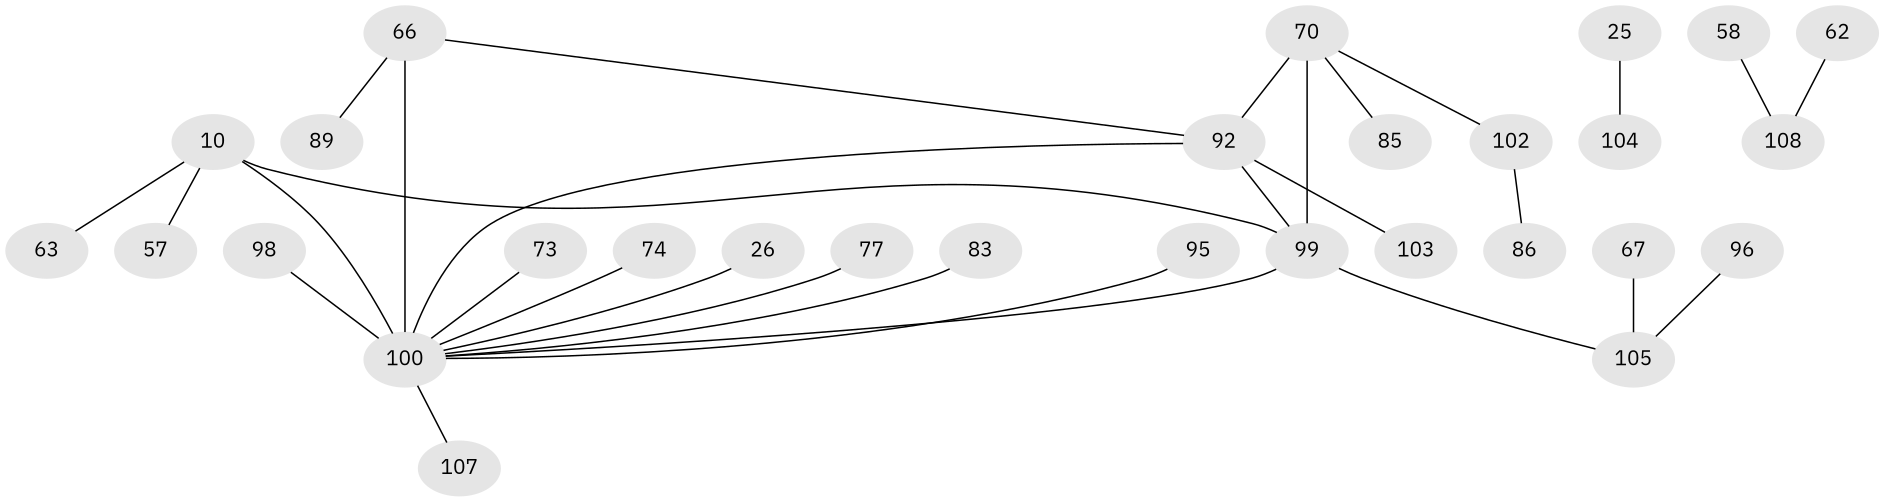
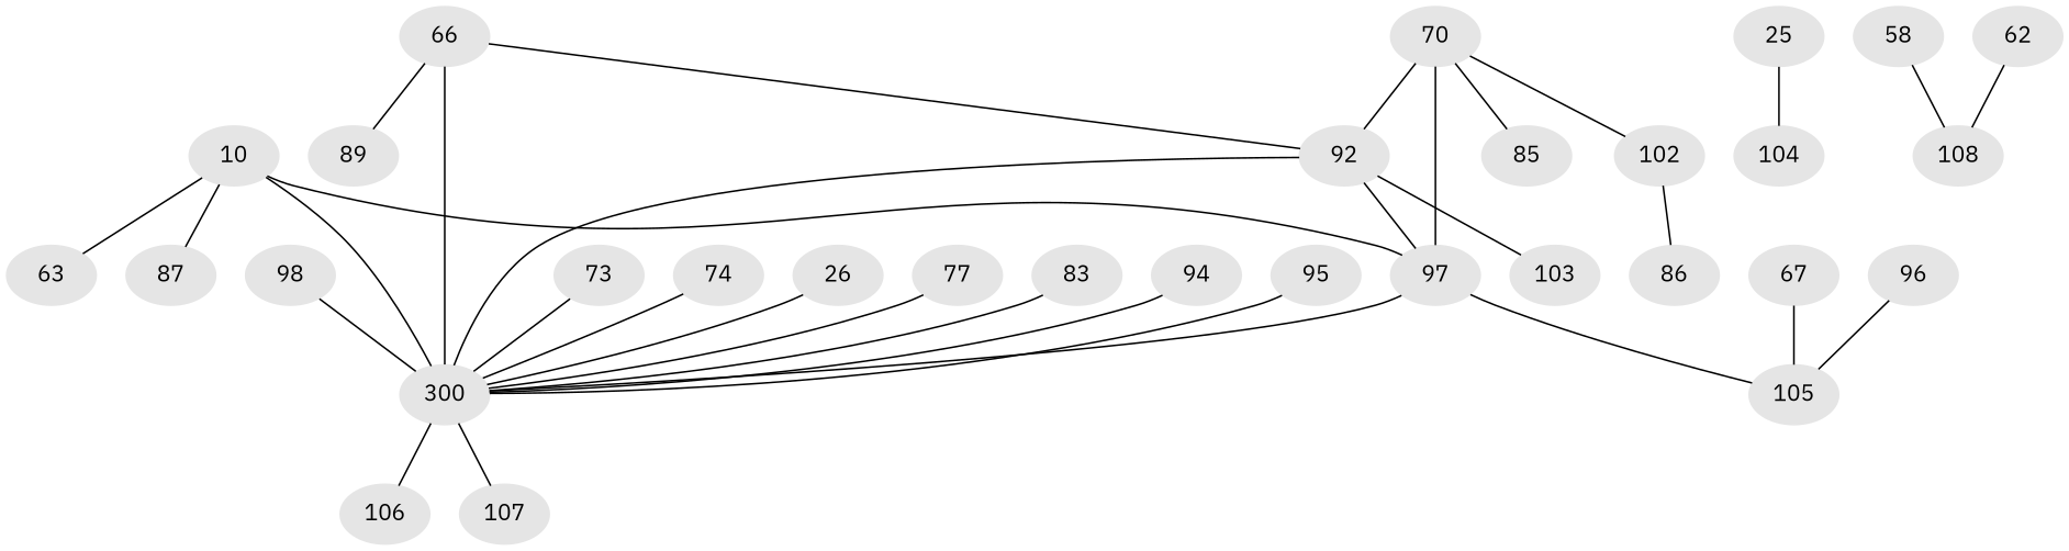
  graph {
    fontname="IBM Plex Sans"
    node [color=gray90 fontname="IBM Plex Sans" style=filled]
    edge [fontname="IBM Plex Sans"]
    10 [super="+7"]
    63
-   87 [super="+41" label=57]
-   97 [super="+69+72+75+93+79+82+88+91" label=99]
-   100 [super="+30+71+20+34+49+50+51+99+53+81+54+57+60"]
+   87 [super="+41"]
+   97 [super="+69+72+75+93+79+82+88+91"]
+   100 [super="+30+71+20+34+49+50+51+99+53+81+54+57+60" label=300]
    105 [super="+84"]
+   106
    107 [super="+101"]
    25 [super="+21"]
    104
    92 [super="+35+68+78"]
    103
    n13 [label=58 super="+37"]
    108 [super="+36"]
    62
    66 [super="+64"]
    89 [super="+38+44"]
    67
    70 [super="+5"]
    85
    102
    86
    73
    74
    n25 [label=26]
    77
    83 [super="+56"]
+   94
    95 [super="+80"]
    96
    98
    10 -- 63
    10 -- 87
    10 -- 97
    10 -- 100 [weight=9]
    97 -- 100 [weight=3]
    97 -- 105
+   100 -- 106
    100 -- 107
    25 -- 104
    92 -- 97
    92 -- 100 [weight=3]
    92 -- 103
    n13 -- 108
    62 -- 108
    66 -- 100 [weight=7]
    66 -- 92
    66 -- 89
    67 -- 105
    70 -- 97 [weight=6]
    70 -- 92 [weight=6]
    70 -- 85
    70 -- 102
    102 -- 86
    73 -- 100
    74 -- 100
    n25 -- 100
    77 -- 100
    83 -- 100
+   94 -- 100
    95 -- 100
    96 -- 105
    98 -- 100
  }
